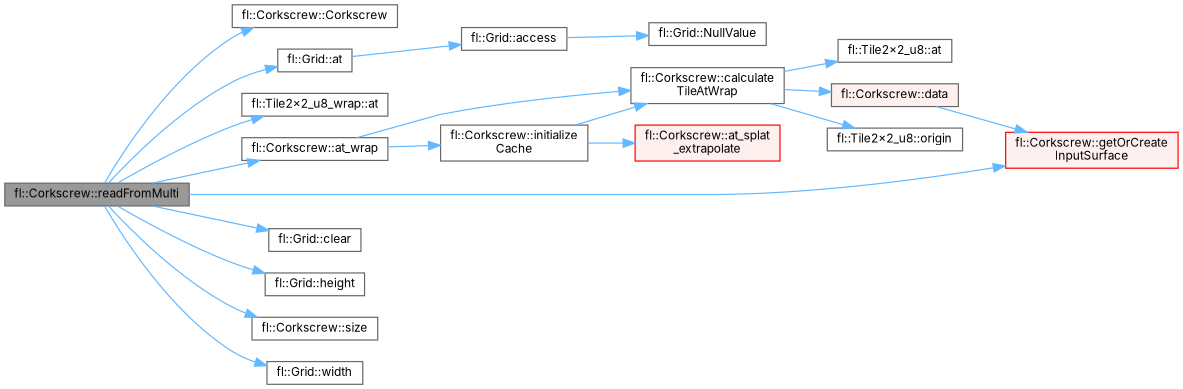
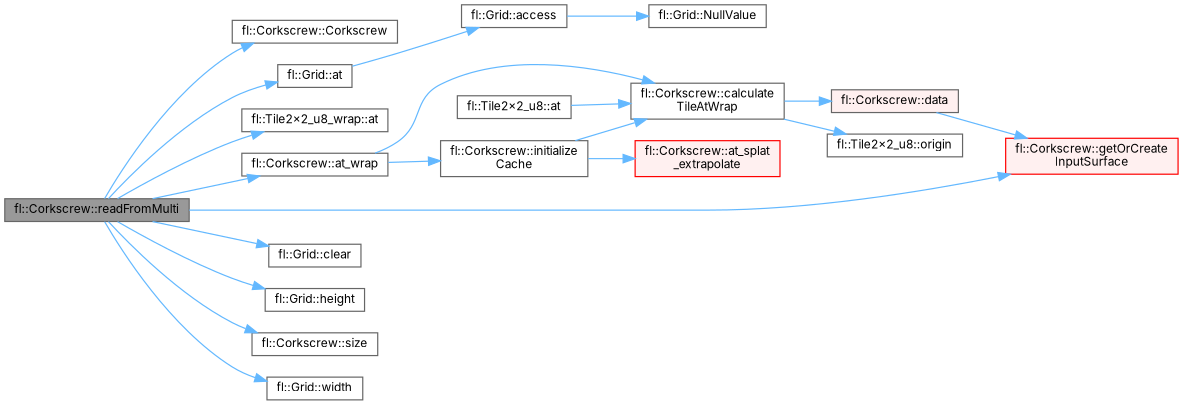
  digraph {
    fontname=Inter
    rankdir=LR
    node [color=grey40 fillcolor=white fontname=Inter fontsize=10 shape=box style=filled]
    edge [color=steelblue1 fontname=Inter fontsize=10 labelfontname=Helvetica labelfontsize=10 style=solid]
    n1 [color=gray40 fillcolor=grey60 fontcolor=black height=0.2 label="fl::Corkscrew::readFromMulti" width=0.4]
    n2 [height=0.2 label="fl::Corkscrew::Corkscrew" width=0.4]
    n3 [height=0.2 label="fl::Grid::at" width=0.4]
    n4 [height=0.2 label="fl::Tile2x2_u8_wrap::at" width=0.4]
    n5 [height=0.2 label="fl::Corkscrew::at_wrap" width=0.4]
    n6 [color=red fillcolor="#FFF0F0" height=0.2 label="fl::Corkscrew::getOrCreate\lInputSurface" width=0.4]
    n7 [height=0.2 label="fl::Grid::clear" width=0.4]
    n8 [height=0.2 label="fl::Grid::height" width=0.4]
    n9 [height=0.2 label="fl::Corkscrew::size" width=0.4]
    n10 [height=0.2 label="fl::Grid::width" width=0.4]
    n11 [height=0.2 label="fl::Grid::access" width=0.4]
    n12 [height=0.2 label="fl::Corkscrew::calculate\lTileAtWrap" width=0.4]
    n13 [height=0.2 label="fl::Corkscrew::initialize\lCache" width=0.4]
    n14 [height=0.2 label="fl::Grid::NullValue" width=0.4]
    n15 [height=0.2 label="fl::Tile2x2_u8::at" width=0.4]
    n16 [fillcolor="#FFF0F0" height=0.2 label="fl::Corkscrew::data" width=0.4]
    n17 [height=0.2 label="fl::Tile2x2_u8::origin" width=0.4]
    n18 [color=red fillcolor="#FFF0F0" height=0.2 label="fl::Corkscrew::at_splat\l_extrapolate" width=0.4]
    n1 -> n2
    n1 -> n3
    n1 -> n4
    n1 -> n5
    n1 -> n6
    n1 -> n7
    n1 -> n8
    n1 -> n9
    n1 -> n10
    n3 -> n11
    n5 -> n12
    n5 -> n13
    n11 -> n14
-   n12 -> n15
+   n15 -> n12
    n12 -> n16
    n12 -> n17
    n13 -> n12
    n13 -> n18
    n16 -> n6
  }
